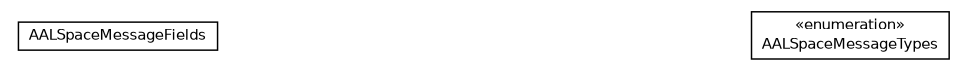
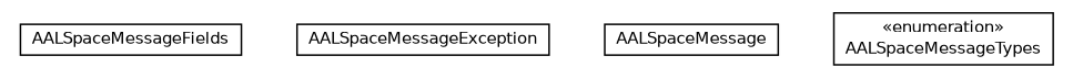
  digraph {
    nodesep=0.25
    ranksep=0.5
    node [fontcolor=black fontname=Helvetica fontsize=10.0 shape=plaintext]
    n1 [label=<<table title="org.universAAL.middleware.brokers.message.aalspace.AALSpaceMessageFields" border="0" cellborder="1" cellspacing="0" cellpadding="2" port="p" href="./AALSpaceMessageFields.html"> 		<tr><td><table border="0" cellspacing="0" cellpadding="1"> <tr><td align="center" balign="center"> AALSpaceMessageFields </td></tr> 		</table></td></tr> 		</table>>]
+   n2 [label=<<table title="org.universAAL.middleware.brokers.message.aalspace.AALSpaceMessageException" border="0" cellborder="1" cellspacing="0" cellpadding="2" port="p" href="./AALSpaceMessageException.html"> 		<tr><td><table border="0" cellspacing="0" cellpadding="1"> <tr><td align="center" balign="center"> AALSpaceMessageException </td></tr> 		</table></td></tr> 		</table>>]
+   n3 [label=<<table title="org.universAAL.middleware.brokers.message.aalspace.AALSpaceMessage" border="0" cellborder="1" cellspacing="0" cellpadding="2" port="p" href="./AALSpaceMessage.html"> 		<tr><td><table border="0" cellspacing="0" cellpadding="1"> <tr><td align="center" balign="center"> AALSpaceMessage </td></tr> 		</table></td></tr> 		</table>>]
    n4 [label=<<table title="org.universAAL.middleware.brokers.message.aalspace.AALSpaceMessage.AALSpaceMessageTypes" border="0" cellborder="1" cellspacing="0" cellpadding="2" port="p" href="./AALSpaceMessage.AALSpaceMessageTypes.html"> 		<tr><td><table border="0" cellspacing="0" cellpadding="1"> <tr><td align="center" balign="center"> &#171;enumeration&#187; </td></tr> <tr><td align="center" balign="center"> AALSpaceMessageTypes </td></tr> 		</table></td></tr> 		</table>>]
  }
